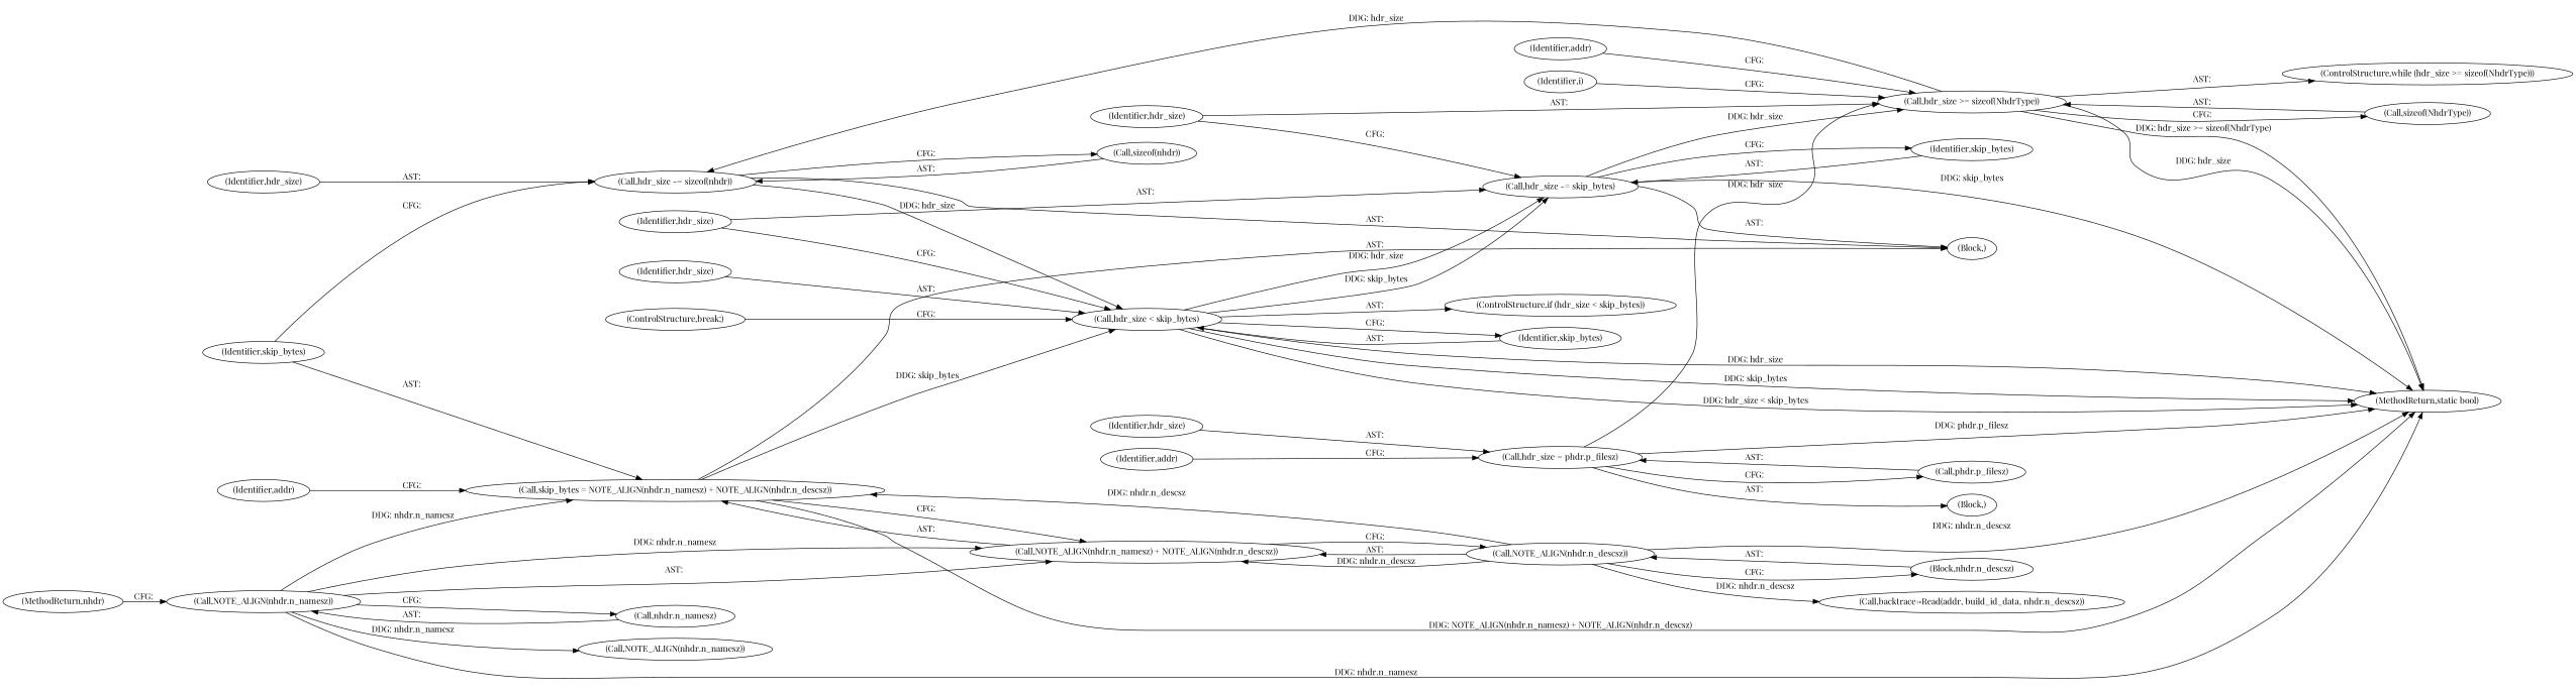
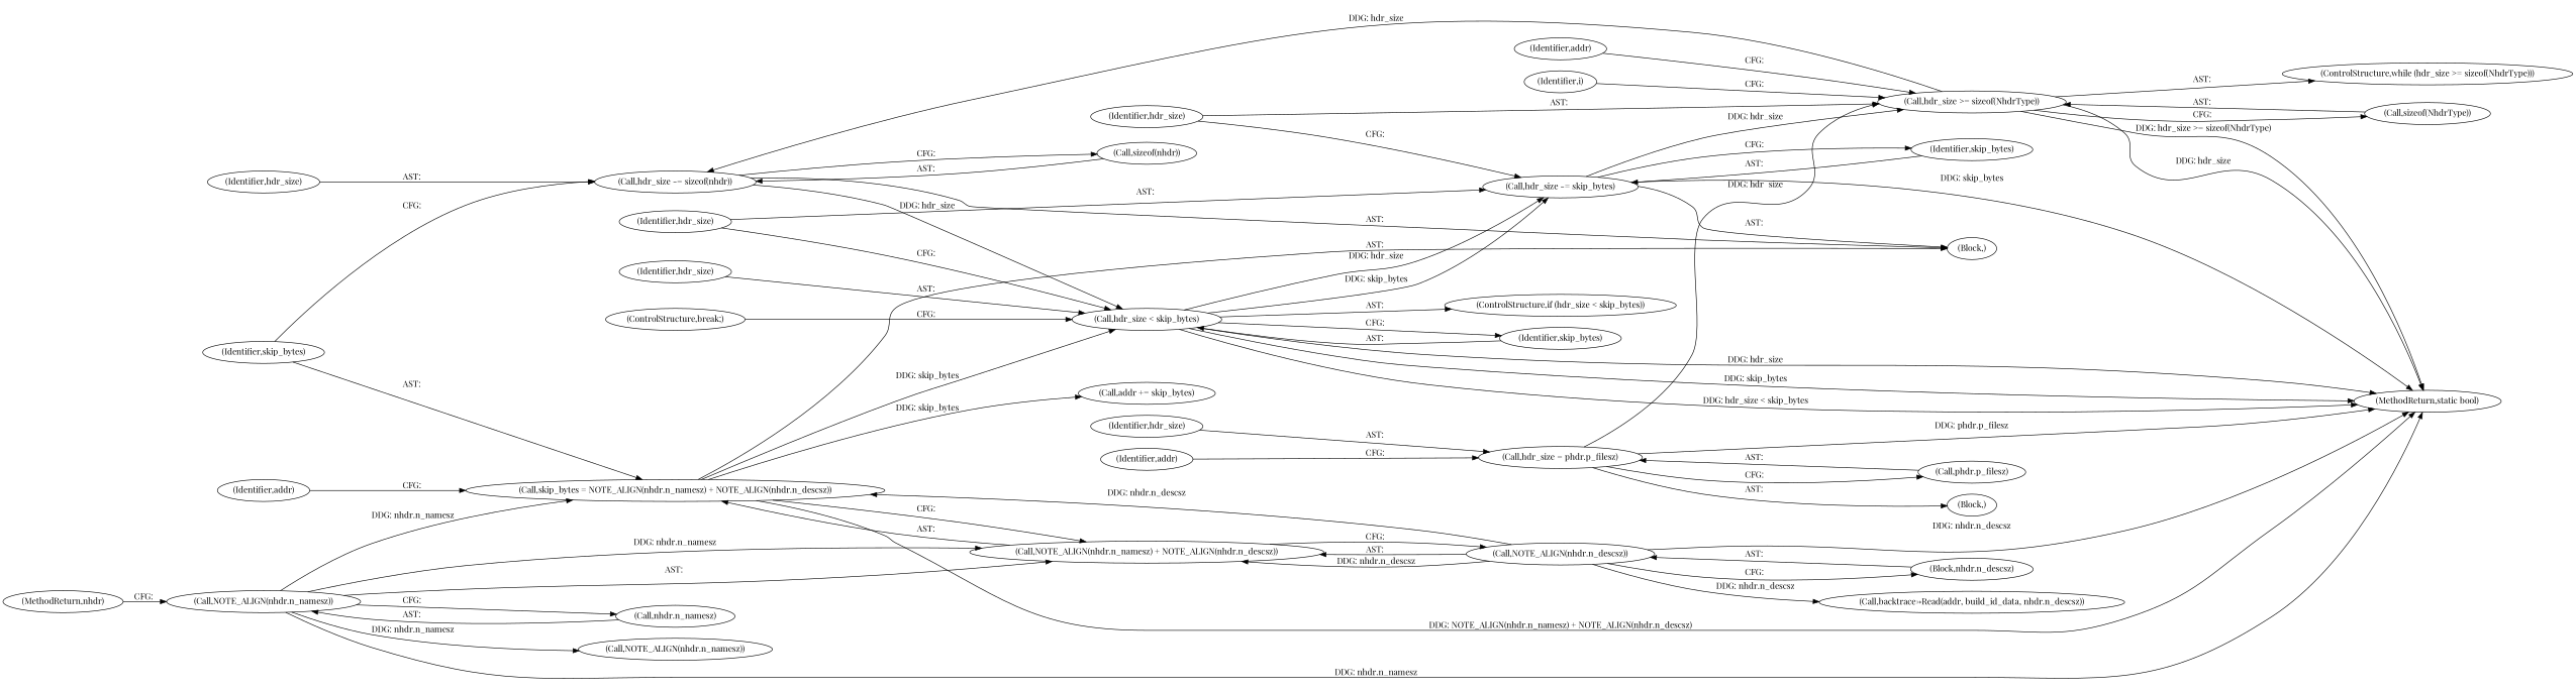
  digraph {
    fontname="Playfair Display"
    rankdir=LR
    node [fontname="Playfair Display"]
    edge [fontname="Playfair Display"]
    n1 [label="(Call,hdr_size -= sizeof(nhdr))"]
    n2 [label="(Call,hdr_size < skip_bytes)"]
    n3 [label="(Call,sizeof(nhdr))"]
    n4 [label="(Block,)"]
    n5 [label="(MethodReturn,static bool)"]
    n6 [label="(Call,hdr_size -= skip_bytes)"]
    n7 [label="(Identifier,skip_bytes)"]
    n8 [label="(ControlStructure,if (hdr_size < skip_bytes))"]
    n9 [label="(Call,hdr_size >= sizeof(NhdrType))"]
    n10 [label="(Call,sizeof(NhdrType))"]
    n11 [label="(ControlStructure,while (hdr_size >= sizeof(NhdrType)))"]
    n12 [label="(Call,hdr_size = phdr.p_filesz)"]
    n13 [label="(Block,)"]
    n14 [label="(Call,phdr.p_filesz)"]
    n15 [label="(Identifier,skip_bytes)"]
    n16 [label="(Call,skip_bytes = NOTE_ALIGN(nhdr.n_namesz) + NOTE_ALIGN(nhdr.n_descsz))"]
    n17 [label="(Call,NOTE_ALIGN(nhdr.n_namesz) + NOTE_ALIGN(nhdr.n_descsz))"]
+   n18 [label="(Call,addr += skip_bytes)"]
    n19 [label="(Call,NOTE_ALIGN(nhdr.n_descsz))"]
    n20 [label="(Call,NOTE_ALIGN(nhdr.n_namesz))"]
    n21 [label="(Call,NOTE_ALIGN(nhdr.n_namesz))"]
    n22 [label="(Call,nhdr.n_namesz)"]
    n23 [label="(Call,backtrace->Read(addr, build_id_data, nhdr.n_descsz))"]
    n24 [label="(Block,nhdr.n_descsz)"]
    n25 [label="(Identifier,hdr_size)"]
    n26 [label="(Identifier,hdr_size)"]
    n27 [label="(Identifier,addr)"]
    n28 [label="(ControlStructure,break;)"]
    n29 [label="(Identifier,hdr_size)"]
    n30 [label="(Identifier,addr)"]
    n31 [label="(Identifier,addr)"]
    n32 [label="(Identifier,hdr_size)"]
    n33 [label="(MethodReturn,nhdr)"]
    n34 [label="(Identifier,hdr_size)"]
    n35 [label="(Identifier,i)"]
    n36 [label="(Identifier,skip_bytes)"]
    n1 -> n2 [label="DDG: hdr_size"]
    n1 -> n3 [label="CFG: "]
    n1 -> n4 [label="AST: "]
    n2 -> n5 [label="DDG: hdr_size"]
    n2 -> n5 [label="DDG: skip_bytes"]
    n2 -> n5 [label="DDG: hdr_size < skip_bytes"]
    n2 -> n6 [label="DDG: skip_bytes"]
    n2 -> n6 [label="DDG: hdr_size"]
    n2 -> n7 [label="CFG: "]
    n2 -> n8 [label="AST: "]
    n3 -> n1 [label="AST: "]
    n6 -> n4 [label="AST: "]
    n6 -> n5 [label="DDG: skip_bytes"]
    n6 -> n9 [label="DDG: hdr_size"]
    n6 -> n15 [label="CFG: "]
    n7 -> n2 [label="AST: "]
    n9 -> n1 [label="DDG: hdr_size"]
    n9 -> n5 [label="DDG: hdr_size"]
    n9 -> n5 [label="DDG: hdr_size >= sizeof(NhdrType)"]
    n9 -> n10 [label="CFG: "]
    n9 -> n11 [label="AST: "]
    n10 -> n9 [label="AST: "]
    n12 -> n5 [label="DDG: phdr.p_filesz"]
    n12 -> n9 [label="DDG: hdr_size"]
    n12 -> n13 [label="AST: "]
    n12 -> n14 [label="CFG: "]
    n14 -> n12 [label="AST: "]
    n15 -> n6 [label="AST: "]
    n16 -> n2 [label="DDG: skip_bytes"]
    n16 -> n4 [label="AST: "]
    n16 -> n5 [label="DDG: NOTE_ALIGN(nhdr.n_namesz) + NOTE_ALIGN(nhdr.n_descsz)"]
    n16 -> n17 [label="CFG: "]
+   n16 -> n18 [label="DDG: skip_bytes"]
    n17 -> n16 [label="AST: "]
    n17 -> n19 [label="CFG: "]
    n19 -> n5 [label="DDG: nhdr.n_descsz"]
    n19 -> n16 [label="DDG: nhdr.n_descsz"]
    n19 -> n17 [label="AST: "]
    n19 -> n17 [label="DDG: nhdr.n_descsz"]
    n19 -> n23 [label="DDG: nhdr.n_descsz"]
    n19 -> n24 [label="CFG: "]
    n20 -> n5 [label="DDG: nhdr.n_namesz"]
    n20 -> n16 [label="DDG: nhdr.n_namesz"]
    n20 -> n17 [label="AST: "]
    n20 -> n17 [label="DDG: nhdr.n_namesz"]
    n20 -> n21 [label="DDG: nhdr.n_namesz"]
    n20 -> n22 [label="CFG: "]
    n22 -> n20 [label="AST: "]
    n24 -> n19 [label="AST: "]
    n25 -> n6 [label="CFG: "]
    n25 -> n9 [label="AST: "]
    n26 -> n2 [label="AST: "]
    n27 -> n12 [label="CFG: "]
    n28 -> n2 [label="CFG: "]
    n29 -> n2 [label="CFG: "]
    n29 -> n6 [label="AST: "]
    n30 -> n16 [label="CFG: "]
    n31 -> n9 [label="CFG: "]
    n32 -> n12 [label="AST: "]
    n33 -> n20 [label="CFG: "]
    n34 -> n1 [label="AST: "]
    n35 -> n9 [label="CFG: "]
    n36 -> n1 [label="CFG: "]
    n36 -> n16 [label="AST: "]
  }
